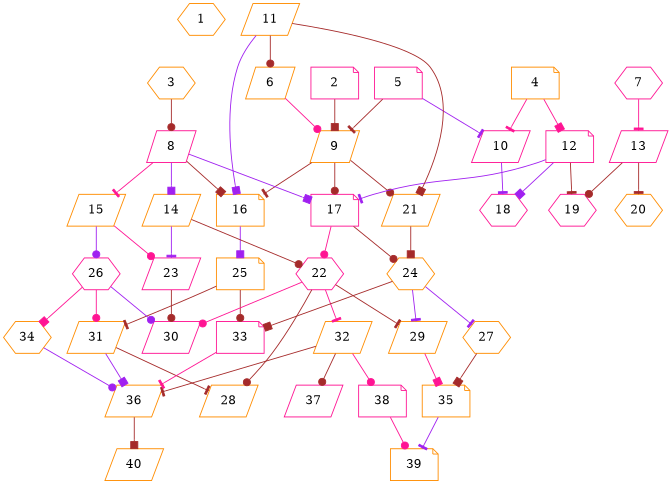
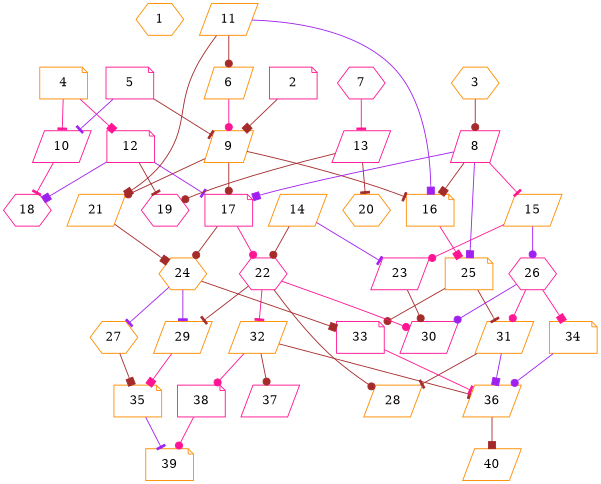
  digraph {
    fontname="DejaVu Serif"
    node [alpha=0.06 color=darkorange fontname="DejaVu Serif" shape=parallelogram]
    edge [arrowhead=dot color=brown fontname="DejaVu Serif"]
    1 [alpha=0.01 expect_size=14002176 shape=hexagon]
    2 [alpha=0.11 color=deeppink expect_size=49474560 shape=note]
    9 [alpha=0.13 expect_size=7709696]
    16 [alpha=0.02 expect_size=38889472 shape=note]
    17 [alpha=0.16 color=deeppink expect_size=31738880 shape=note]
    21 [expect_size=44109824]
    25 [alpha=0.04 expect_size=28775424 shape=note]
    22 [alpha=0.13 color=deeppink expect_size=25161728 shape=hexagon]
    24 [alpha=0.18 expect_size=27563008 shape=hexagon]
    3 [alpha=0.11 expect_size=51532800 shape=hexagon]
    8 [alpha=0.14 color=deeppink expect_size=21644288]
    14 [alpha=0.01 expect_size=18777088]
    15 [alpha=0.02 expect_size=27937792]
    23 [alpha=0.20 color=deeppink expect_size=46940160]
    26 [alpha=0.05 color=deeppink expect_size=33439744 shape=hexagon]
    4 [alpha=0.04 expect_size=33428480 shape=note]
    10 [alpha=0.18 color=deeppink expect_size=23815168]
    12 [alpha=0.09 color=deeppink expect_size=14822400 shape=note]
    18 [alpha=0.08 color=deeppink expect_size=31731712 shape=hexagon]
    19 [alpha=0.14 color=deeppink expect_size=18289664 shape=hexagon]
    5 [alpha=0.05 color=deeppink expect_size=23847936 shape=note]
    6 [alpha=0.17 expect_size=39566336]
    11 [alpha=0.12 expect_size=11746304]
    7 [alpha=0.20 color=deeppink expect_size=22575104 shape=hexagon]
    13 [alpha=0.12 color=deeppink expect_size=40073216]
    20 [alpha=0.18 expect_size=49996800 shape=hexagon]
    28 [alpha=0.08 expect_size=30179328]
    29 [alpha=0.04 expect_size=50158592]
    30 [alpha=0.08 color=deeppink expect_size=35820544]
    32 [expect_size=46620672]
    31 [alpha=0.15 expect_size=31721472]
-   34 [alpha=0.03 expect_size=29286400 shape=hexagon]
+   34 [alpha=0.03 expect_size=29286400 shape=note]
    33 [alpha=0.12 color=deeppink expect_size=30379008 shape=note]
    27 [alpha=0.13 expect_size=39330816 shape=hexagon]
    35 [alpha=0.04 expect_size=24341504 shape=note]
    36 [alpha=0.19 expect_size=34152448]
    37 [color=deeppink expect_size=45856768]
    38 [alpha=0.03 color=deeppink expect_size=29600768 shape=note]
    39 [expect_size=48972800 shape=note]
    40 [alpha=0.09 expect_size=12068864]
    2 -> 9 [arrowhead=box]
    9 -> 16 [arrowhead=tee]
    9 -> 17
    9 -> 21
-   16 -> 25 [arrowhead=box color=purple]
+   16 -> 25 [arrowhead=box color=deeppink]
    17 -> 22 [color=deeppink]
    17 -> 24
    21 -> 24 [arrowhead=box]
    25 -> 31 [arrowhead=tee]
    25 -> 33
    22 -> 28
    22 -> 29 [arrowhead=tee]
    22 -> 30 [color=deeppink]
    22 -> 32 [arrowhead=tee color=deeppink]
    24 -> 29 [arrowhead=tee color=purple]
    24 -> 33 [arrowhead=box]
    24 -> 27 [arrowhead=tee color=purple]
    3 -> 8
    8 -> 16 [arrowhead=box]
    8 -> 17 [arrowhead=box color=purple]
-   8 -> 14 [arrowhead=box color=purple]
+   8 -> 25 [arrowhead=box color=purple]
    8 -> 15 [arrowhead=tee color=deeppink]
    14 -> 22
    14 -> 23 [arrowhead=tee color=purple]
    15 -> 23 [color=deeppink]
    15 -> 26 [color=purple]
    23 -> 30
    26 -> 30 [color=purple]
    26 -> 31 [color=deeppink]
    26 -> 34 [arrowhead=box color=deeppink]
    4 -> 10 [arrowhead=tee color=deeppink]
    4 -> 12 [arrowhead=box color=deeppink]
-   10 -> 18 [arrowhead=tee color=purple]
+   10 -> 18 [arrowhead=tee color=deeppink]
    12 -> 17 [arrowhead=tee color=purple]
    12 -> 18 [arrowhead=box color=purple]
    12 -> 19 [arrowhead=tee]
    5 -> 9 [arrowhead=tee]
    5 -> 10 [arrowhead=tee color=purple]
    6 -> 9 [color=deeppink]
    11 -> 16 [arrowhead=box color=purple]
    11 -> 21 [arrowhead=box]
    11 -> 6
    7 -> 13 [arrowhead=tee color=deeppink]
    13 -> 19
    13 -> 20 [arrowhead=tee]
    29 -> 35 [arrowhead=box color=deeppink]
    32 -> 36 [arrowhead=tee]
    32 -> 37
    32 -> 38 [color=deeppink]
    31 -> 28 [arrowhead=tee]
    31 -> 36 [arrowhead=box color=purple]
    34 -> 36 [color=purple]
    33 -> 36 [arrowhead=tee color=deeppink]
    27 -> 35 [arrowhead=box]
    35 -> 39 [arrowhead=tee color=purple]
    36 -> 40 [arrowhead=box]
    38 -> 39 [color=deeppink]
  }
